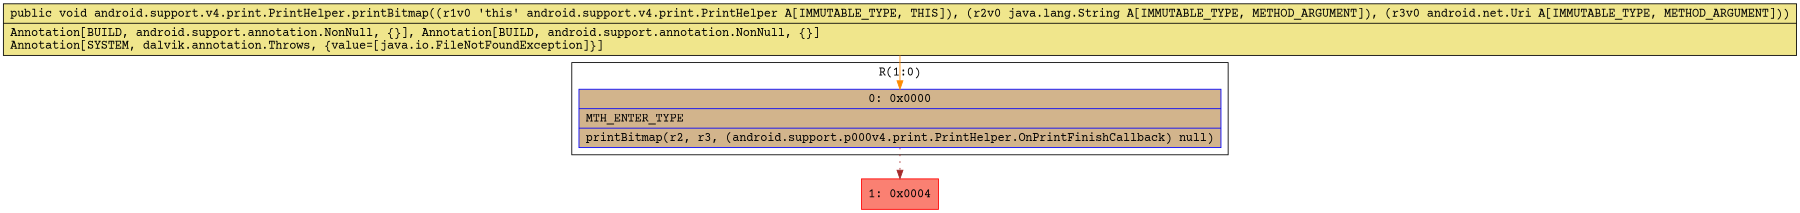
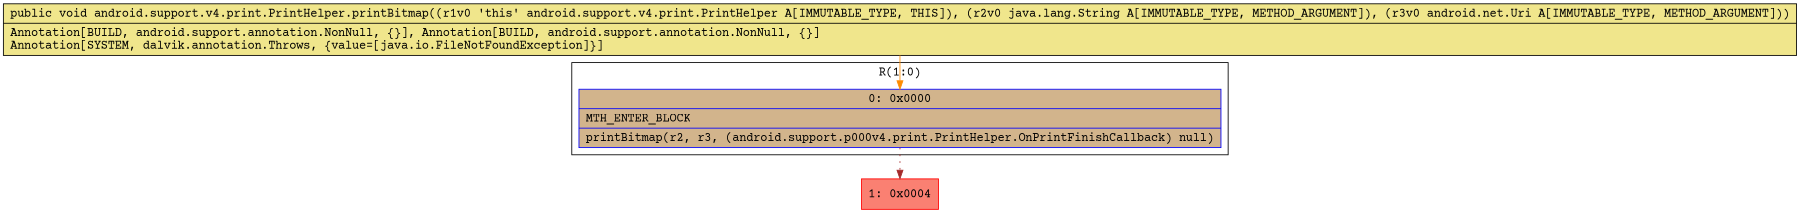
  digraph {
    fontname="Courier Prime"
    node [shape=record style=filled fontname="Courier Prime"]
    edge [fontname="Courier Prime"]
-   n1 [color=blue label="{0\:\ 0x0000|MTH_ENTER_TYPE\l|printBitmap(r2, r3, (android.support.p000v4.print.PrintHelper.OnPrintFinishCallback) null)\l}" fillcolor=tan]
+   n1 [color=blue label="{0\:\ 0x0000|MTH_ENTER_BLOCK\l|printBitmap(r2, r3, (android.support.p000v4.print.PrintHelper.OnPrintFinishCallback) null)\l}" fillcolor=tan]
    n2 [color=red label="{1\:\ 0x0004}" fillcolor=salmon]
    n3 [label="{public void android.support.v4.print.PrintHelper.printBitmap((r1v0 'this' android.support.v4.print.PrintHelper A[IMMUTABLE_TYPE, THIS]), (r2v0 java.lang.String A[IMMUTABLE_TYPE, METHOD_ARGUMENT]), (r3v0 android.net.Uri A[IMMUTABLE_TYPE, METHOD_ARGUMENT]))  | Annotation[BUILD, android.support.annotation.NonNull, \{\}], Annotation[BUILD, android.support.annotation.NonNull, \{\}]\lAnnotation[SYSTEM, dalvik.annotation.Throws, \{value=[java.io.FileNotFoundException]\}]\l}" fillcolor=khaki]
    subgraph cluster_1 {
      label="R(1:0)"
      n1
    }
    n1 -> n2 [color=brown style=dotted]
    n3 -> n1 [color=darkorange style=solid]
  }
